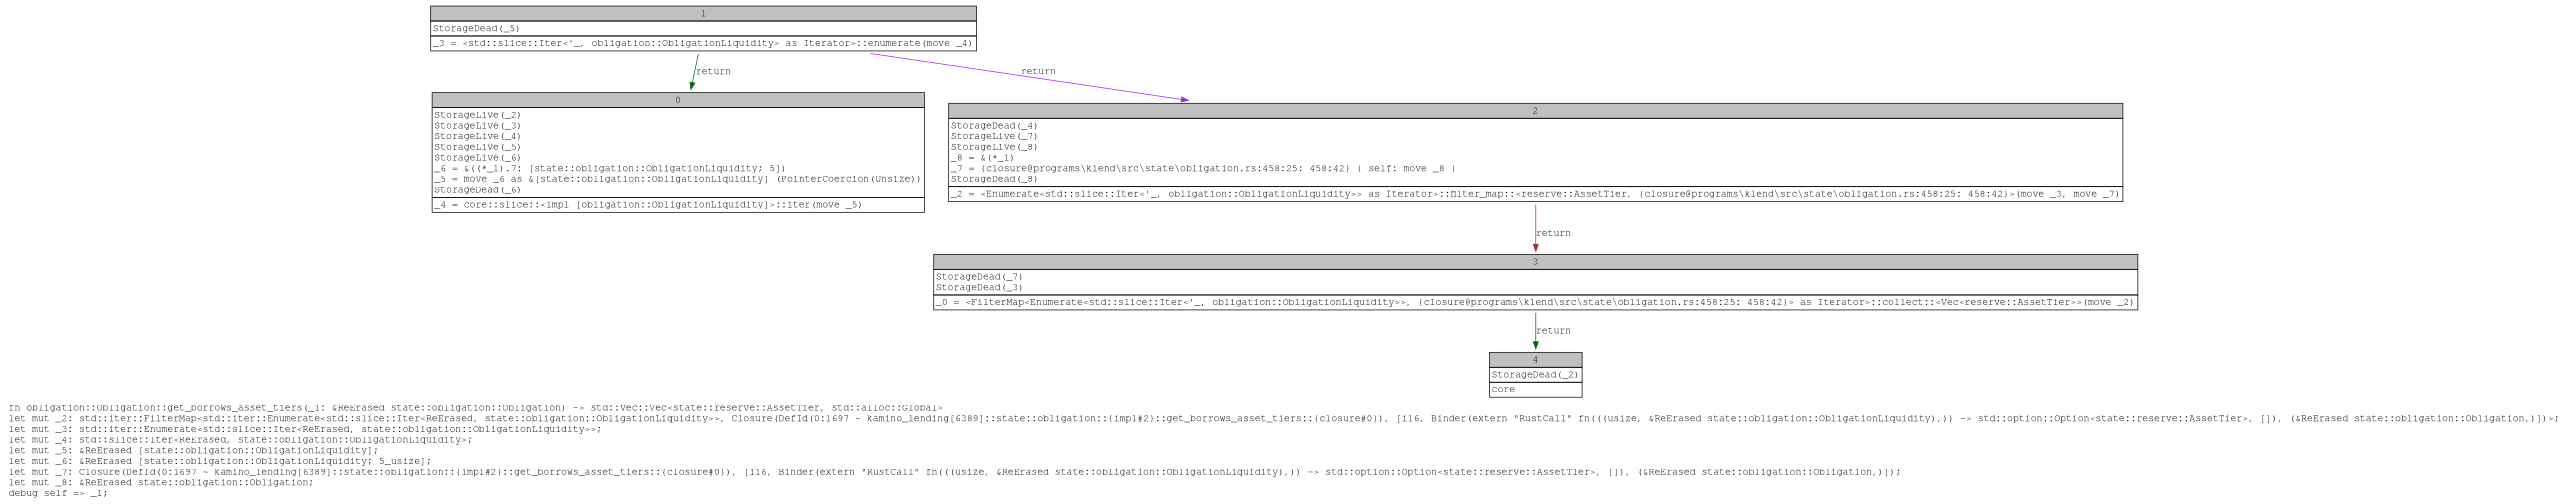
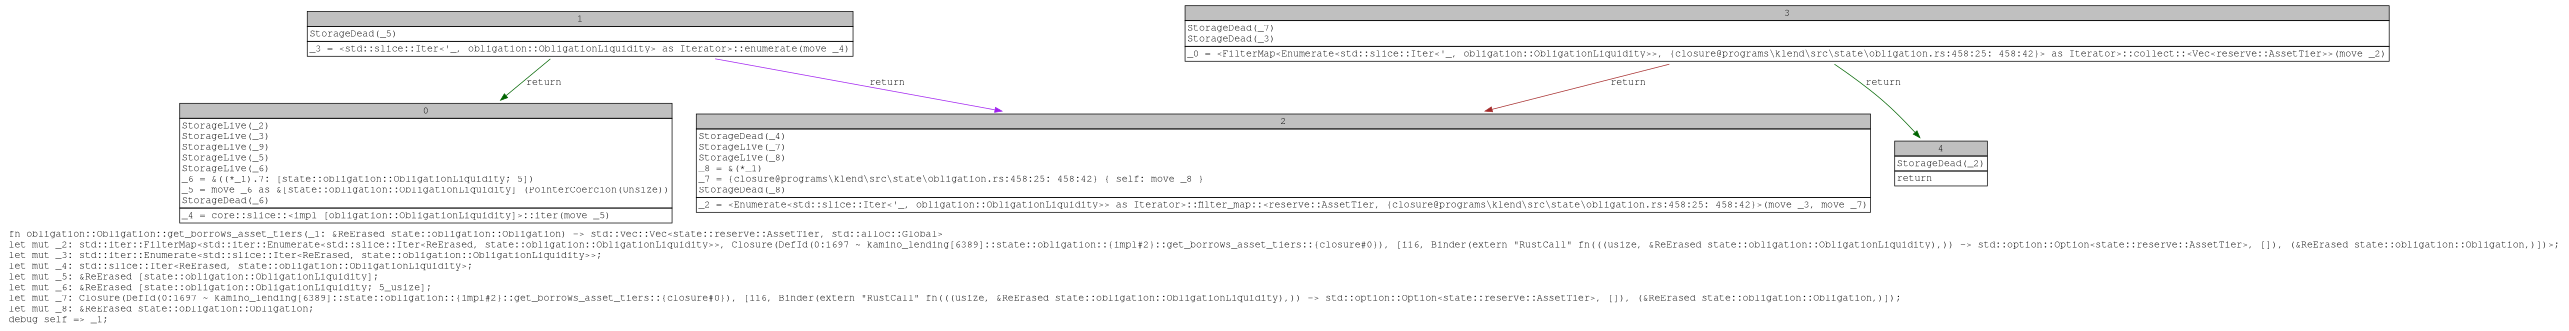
  digraph {
    fontname="Courier, monospace"
    label=<fn obligation::Obligation::get_borrows_asset_tiers(_1: &amp;ReErased state::obligation::Obligation) -&gt; std::vec::Vec&lt;state::reserve::AssetTier, std::alloc::Global&gt;<br align="left"/>let mut _2: std::iter::FilterMap&lt;std::iter::Enumerate&lt;std::slice::Iter&lt;ReErased, state::obligation::ObligationLiquidity&gt;&gt;, Closure(DefId(0:1697 ~ kamino_lending[6389]::state::obligation::{impl#2}::get_borrows_asset_tiers::{closure#0}), [i16, Binder(extern &quot;RustCall&quot; fn(((usize, &amp;ReErased state::obligation::ObligationLiquidity),)) -&gt; std::option::Option&lt;state::reserve::AssetTier&gt;, []), (&amp;ReErased state::obligation::Obligation,)])&gt;;<br align="left"/>let mut _3: std::iter::Enumerate&lt;std::slice::Iter&lt;ReErased, state::obligation::ObligationLiquidity&gt;&gt;;<br align="left"/>let mut _4: std::slice::Iter&lt;ReErased, state::obligation::ObligationLiquidity&gt;;<br align="left"/>let mut _5: &amp;ReErased [state::obligation::ObligationLiquidity];<br align="left"/>let mut _6: &amp;ReErased [state::obligation::ObligationLiquidity; 5_usize];<br align="left"/>let mut _7: Closure(DefId(0:1697 ~ kamino_lending[6389]::state::obligation::{impl#2}::get_borrows_asset_tiers::{closure#0}), [i16, Binder(extern &quot;RustCall&quot; fn(((usize, &amp;ReErased state::obligation::ObligationLiquidity),)) -&gt; std::option::Option&lt;state::reserve::AssetTier&gt;, []), (&amp;ReErased state::obligation::Obligation,)]);<br align="left"/>let mut _8: &amp;ReErased state::obligation::Obligation;<br align="left"/>debug self =&gt; _1;<br align="left"/>>
    node [fontname="Courier, monospace" shape=none]
    edge [color=darkgreen fontname="Courier, monospace"]
-   n1 [label=<<table border="0" cellborder="1" cellspacing="0"><tr><td bgcolor="gray" align="center" colspan="1">0</td></tr><tr><td align="left" balign="left">StorageLive(_2)<br/>StorageLive(_3)<br/>StorageLive(_4)<br/>StorageLive(_5)<br/>StorageLive(_6)<br/>_6 = &amp;((*_1).7: [state::obligation::ObligationLiquidity; 5])<br/>_5 = move _6 as &amp;[state::obligation::ObligationLiquidity] (PointerCoercion(Unsize))<br/>StorageDead(_6)<br/></td></tr><tr><td align="left">_4 = core::slice::&lt;impl [obligation::ObligationLiquidity]&gt;::iter(move _5)</td></tr></table>>]
+   n1 [label=<<table border="0" cellborder="1" cellspacing="0"><tr><td bgcolor="gray" align="center" colspan="1">0</td></tr><tr><td align="left" balign="left">StorageLive(_2)<br/>StorageLive(_3)<br/>StorageLive(_9)<br/>StorageLive(_5)<br/>StorageLive(_6)<br/>_6 = &amp;((*_1).7: [state::obligation::ObligationLiquidity; 5])<br/>_5 = move _6 as &amp;[state::obligation::ObligationLiquidity] (PointerCoercion(Unsize))<br/>StorageDead(_6)<br/></td></tr><tr><td align="left">_4 = core::slice::&lt;impl [obligation::ObligationLiquidity]&gt;::iter(move _5)</td></tr></table>>]
    n2 [label=<<table border="0" cellborder="1" cellspacing="0"><tr><td bgcolor="gray" align="center" colspan="1">1</td></tr><tr><td align="left" balign="left">StorageDead(_5)<br/></td></tr><tr><td align="left">_3 = &lt;std::slice::Iter&lt;'_, obligation::ObligationLiquidity&gt; as Iterator&gt;::enumerate(move _4)</td></tr></table>>]
    n3 [label=<<table border="0" cellborder="1" cellspacing="0"><tr><td bgcolor="gray" align="center" colspan="1">2</td></tr><tr><td align="left" balign="left">StorageDead(_4)<br/>StorageLive(_7)<br/>StorageLive(_8)<br/>_8 = &amp;(*_1)<br/>_7 = {closure@programs\klend\src\state\obligation.rs:458:25: 458:42} { self: move _8 }<br/>StorageDead(_8)<br/></td></tr><tr><td align="left">_2 = &lt;Enumerate&lt;std::slice::Iter&lt;'_, obligation::ObligationLiquidity&gt;&gt; as Iterator&gt;::filter_map::&lt;reserve::AssetTier, {closure@programs\klend\src\state\obligation.rs:458:25: 458:42}&gt;(move _3, move _7)</td></tr></table>>]
    n4 [label=<<table border="0" cellborder="1" cellspacing="0"><tr><td bgcolor="gray" align="center" colspan="1">3</td></tr><tr><td align="left" balign="left">StorageDead(_7)<br/>StorageDead(_3)<br/></td></tr><tr><td align="left">_0 = &lt;FilterMap&lt;Enumerate&lt;std::slice::Iter&lt;'_, obligation::ObligationLiquidity&gt;&gt;, {closure@programs\klend\src\state\obligation.rs:458:25: 458:42}&gt; as Iterator&gt;::collect::&lt;Vec&lt;reserve::AssetTier&gt;&gt;(move _2)</td></tr></table>>]
-   n5 [label=<<table border="0" cellborder="1" cellspacing="0"><tr><td bgcolor="gray" align="center" colspan="1">4</td></tr><tr><td align="left" balign="left">StorageDead(_2)<br/></td></tr><tr><td align="left">core</td></tr></table>>]
+   n5 [label=<<table border="0" cellborder="1" cellspacing="0"><tr><td bgcolor="gray" align="center" colspan="1">4</td></tr><tr><td align="left" balign="left">StorageDead(_2)<br/></td></tr><tr><td align="left">return</td></tr></table>>]
    n2 -> n1 [label=return]
    n2 -> n3 [color=purple label=return]
-   n3 -> n4 [color=brown label=return]
+   n4 -> n3 [color=brown label=return]
    n4 -> n5 [label=return]
  }
